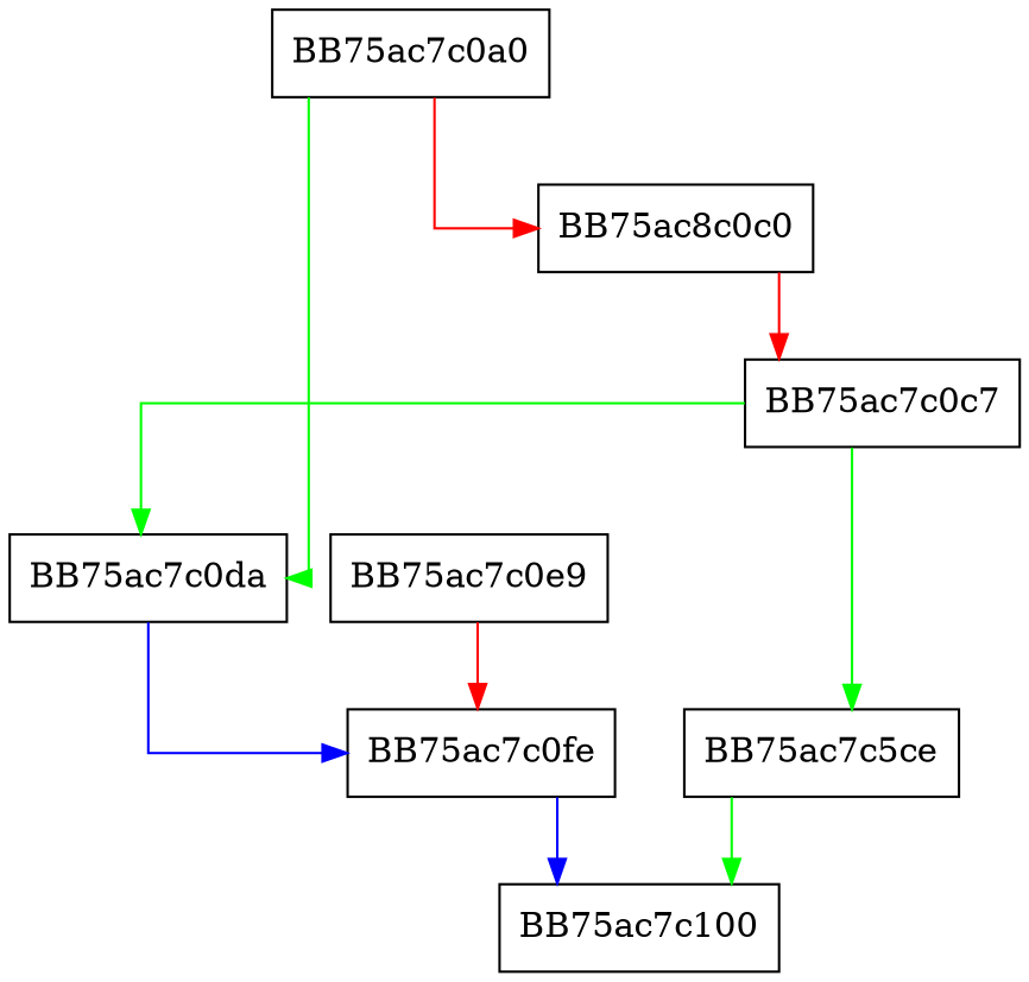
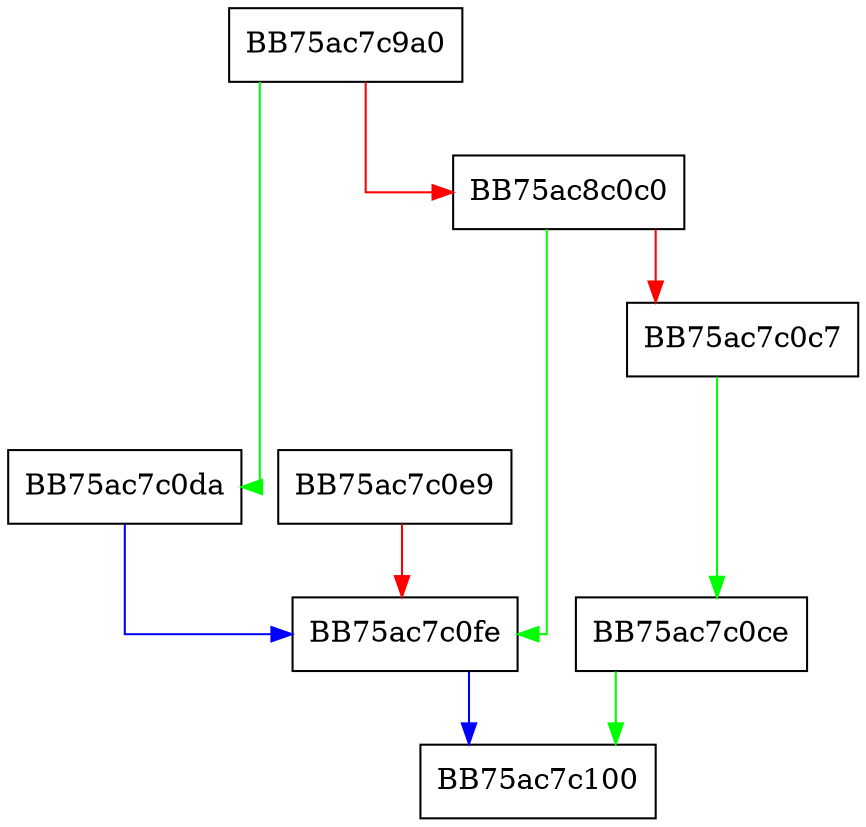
  digraph {
    splines=ortho
    node [shape=box]
    edge [color=green]
    n1 [label=BB75ac8c0c0]
-   BB75ac7c0a0
+   BB75ac7c0a0 [label=BB75ac7c9a0]
    BB75ac7c0da
    BB75ac7c0e9
    BB75ac7c0fe
    BB75ac7c0c7
    BB75ac7c100
-   BB75ac7c0ce [label=BB75ac7c5ce]
+   BB75ac7c0ce
+   n1 -> BB75ac7c0fe
    n1 -> BB75ac7c0c7 [color=red]
    BB75ac7c0a0 -> n1 [color=red]
    BB75ac7c0a0 -> BB75ac7c0da
    BB75ac7c0da -> BB75ac7c0fe [color=blue]
    BB75ac7c0e9 -> BB75ac7c0fe [color=red]
    BB75ac7c0fe -> BB75ac7c100 [color=blue]
-   BB75ac7c0c7 -> BB75ac7c0da
    BB75ac7c0c7 -> BB75ac7c0ce
    BB75ac7c0ce -> BB75ac7c100
  }
